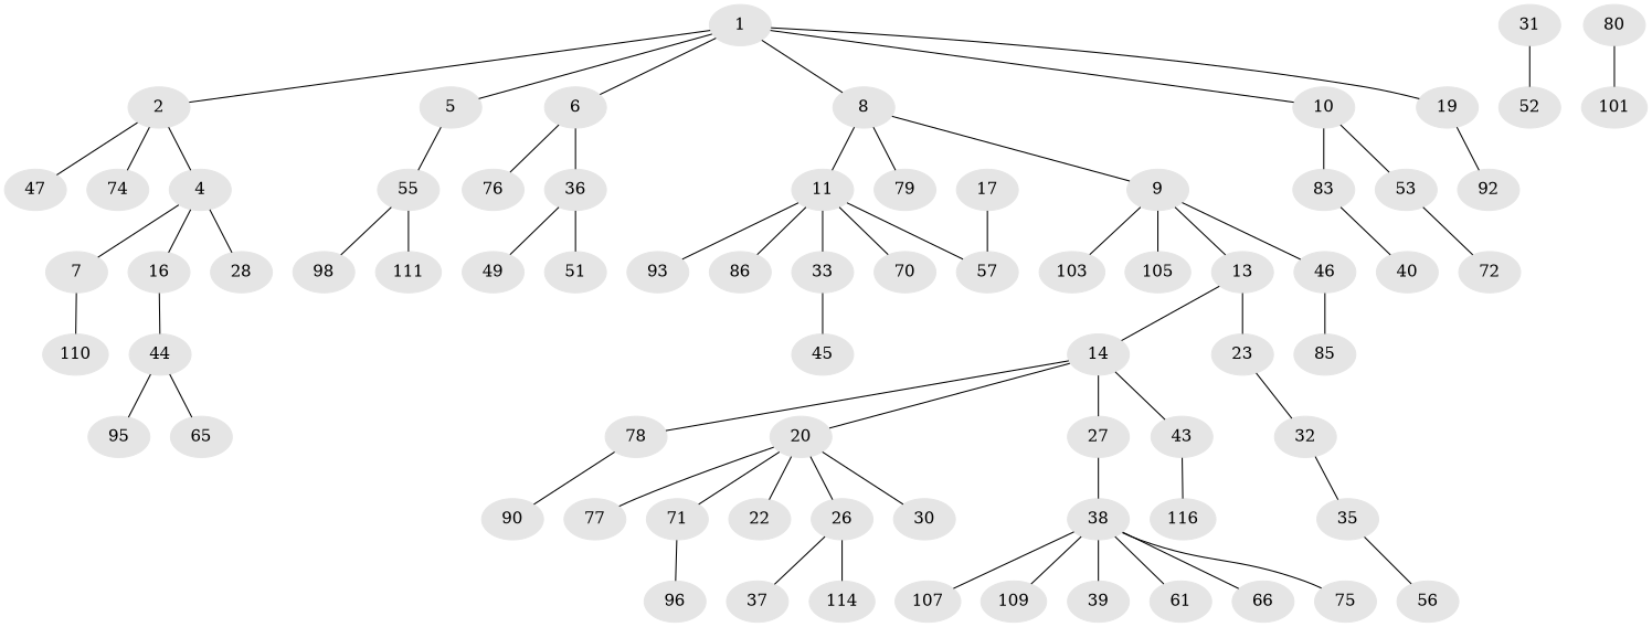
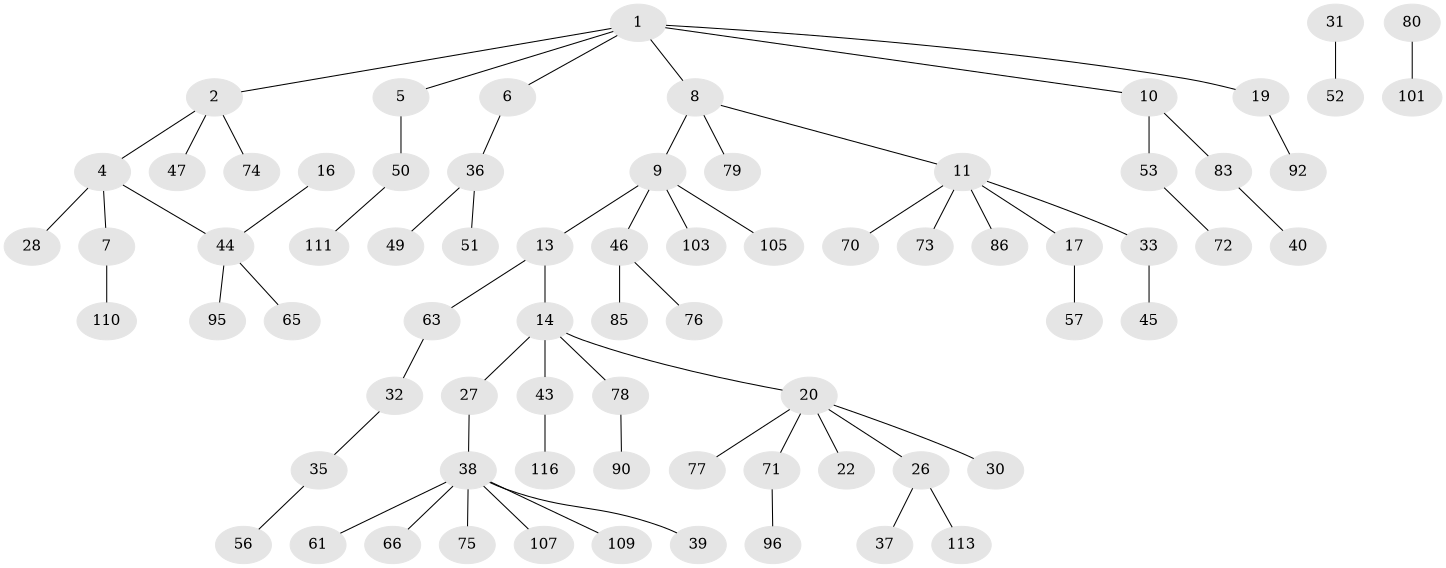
  graph {
    node [color=gray90 style=filled]
    1 [super="+3"]
    2 [super="+69"]
    5 [super="+63"]
    6 [super="+37"]
    8 [super="+29"]
    10 [super="+15"]
    19 [super="+45"]
    4 [super="+12"]
    47
    74
-   50 [super="+81" label=55]
+   50 [super="+81"]
    36 [super="+62"]
    76
    9 [super="+68"]
    11 [super="+25"]
    79
    53 [super="+112"]
    83
    92
    7 [super="+93"]
    16
    28
    110
    44 [super="+91"]
    31 [super="+97"]
    52
-   98
    111
    49
    51
    13 [super="+108"]
    46
    103
    105
    17 [super="+58"]
    33
    70 [super="+94"]
-   73 [label=93]
+   73
    86
    14 [super="+18"]
-   23 [super="+102"]
+   23 [super="+102" label=63]
    85 [super="+118"]
    72
    40
    57
    n46 [label=45]
    20 [super="+59"]
    27 [super="+88"]
    43 [super="+64"]
    78 [super="+82"]
    32 [super="+60"]
    n52 [label=71 super="+24"]
    22
    26 [super="+34"]
    30
    77
    38 [super="+54"]
    116
    90 [super="+115"]
    65
    95
    96
    n63 [label=37]
-   113 [label=114]
+   113
    35 [super="+89"]
    39 [super="+71"]
    61 [super="+84"]
    66 [super="+114"]
    75 [super="+104"]
    107
    109
    56 [super="+117"]
    80 [super="+99"]
    101
    1 -- 2
    1 -- 5
    1 -- 6
    1 -- 8
    1 -- 10
    1 -- 19
    2 -- 4
    2 -- 47
    2 -- 74
    5 -- 50
    6 -- 36
-   6 -- 76
+   46 -- 76
    8 -- 9
    8 -- 11
    8 -- 79
    10 -- 53
    10 -- 83
    19 -- 92
    4 -- 7
-   4 -- 16
+   4 -- 44
    4 -- 28
-   50 -- 98
    50 -- 111
    36 -- 49
    36 -- 51
    9 -- 13
    9 -- 46
    9 -- 103
    9 -- 105
-   11 -- 57
+   11 -- 17
    11 -- 33
    11 -- 70
    11 -- 73
    11 -- 86
    53 -- 72
    83 -- 40
    7 -- 110
    16 -- 44
    44 -- 65
    44 -- 95
    31 -- 52
    13 -- 14
    13 -- 23
    46 -- 85
    17 -- 57
    33 -- n46
    14 -- 20
    14 -- 27
    14 -- 43
    14 -- 78
    23 -- 32
    20 -- n52
    20 -- 22
    20 -- 26
    20 -- 30
    20 -- 77
    27 -- 38
    43 -- 116
    78 -- 90
    32 -- 35
    n52 -- 96
    26 -- n63
    26 -- 113
    38 -- 39
    38 -- 61
    38 -- 66
    38 -- 75
    38 -- 107
    38 -- 109
    35 -- 56
    80 -- 101
  }
